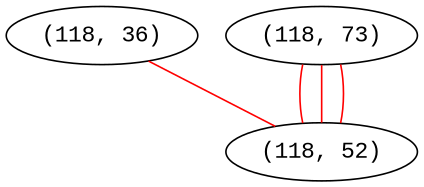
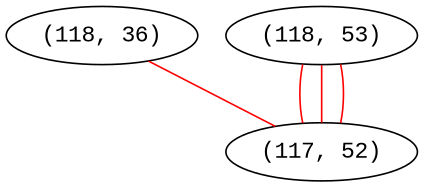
  graph {
    fontname="Liberation Mono"
    node [fontname="Liberation Mono"]
    edge [color=red fontname="Liberation Mono" weight=1]
    "(118, 36)"
-   "(118, 52)"
-   "(118, 53)" [label="(118, 73)"]
+   "(118, 52)" [label="(117, 52)"]
+   "(118, 53)"
    "(118, 36)" -- "(118, 52)"
    "(118, 53)" -- "(118, 52)"
    "(118, 53)" -- "(118, 52)"
    "(118, 53)" -- "(118, 52)"
  }
